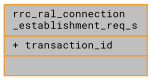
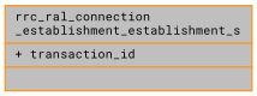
  digraph {
    fontname="Roboto Mono"
-   n1 [color=darkorange fillcolor=grey75 fontcolor=black fontname="Roboto Mono" fontsize=10 height=0.2 label="{rrc_ral_connection\l_establishment_req_s\n|+ transaction_id\l|}" shape=record style=filled width=0.4]
+   n1 [color=darkorange fillcolor=grey75 fontcolor=black fontname="Roboto Mono" fontsize=10 height=0.2 label="{rrc_ral_connection\l_establishment_establishment_s\n|+ transaction_id\l|}" shape=record style=filled width=0.4]
  }
